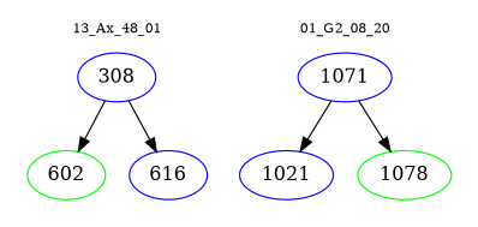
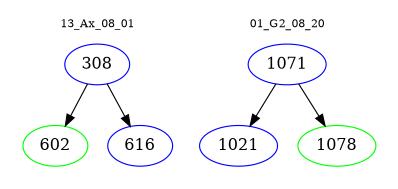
  digraph {
    node [color=blue]
    edge [color=black]
    n1 [label=308]
    n2 [color=green label=602]
    n3 [label=616]
    n4 [label=1071]
    n5 [label=1021]
    n6 [color=green label=1078]
    subgraph cluster_1 {
      color=white
      fontsize=10
-     label="13_Ax_48_01"
+     label="13_Ax_08_01"
      n1
      n2
      n3
    }
    subgraph cluster_2 {
      color=white
      fontsize=10
      label="01_G2_08_20"
      n4
      n5
      n6
    }
    n1 -> n2
    n1 -> n3
    n4 -> n5
    n4 -> n6
  }
